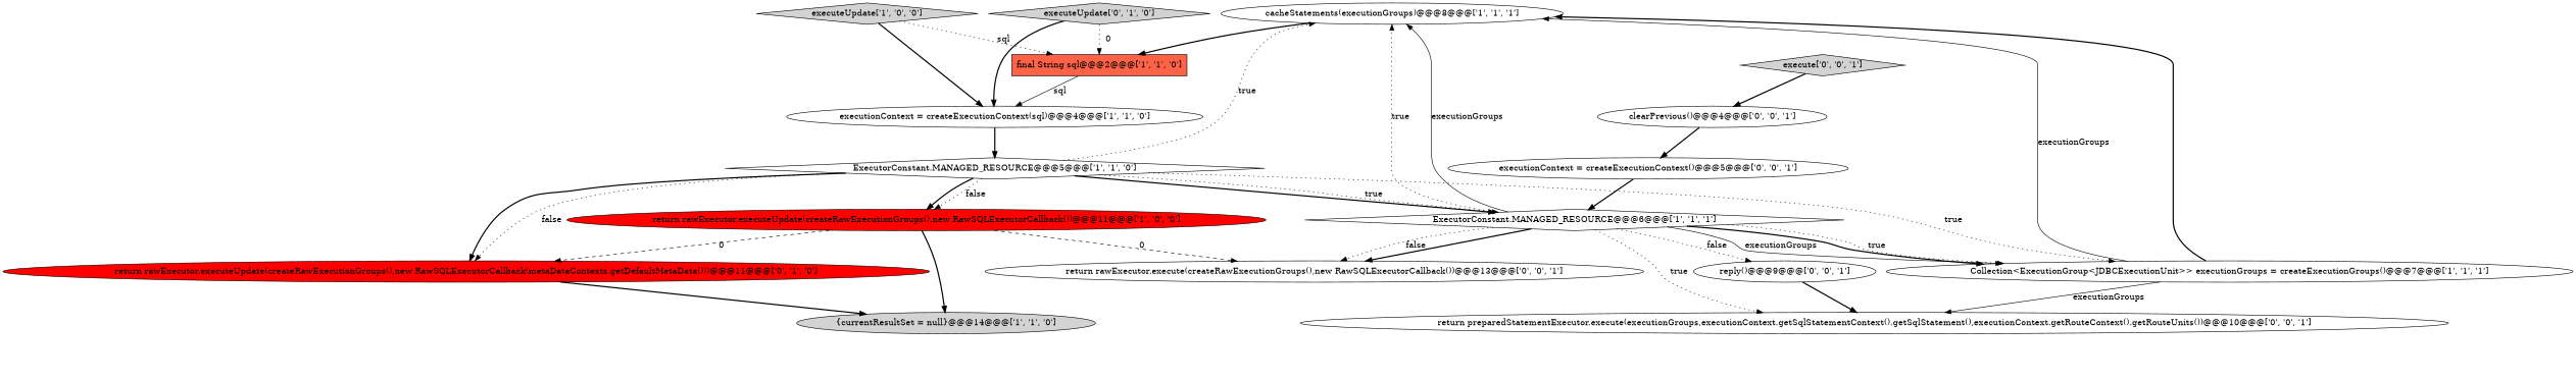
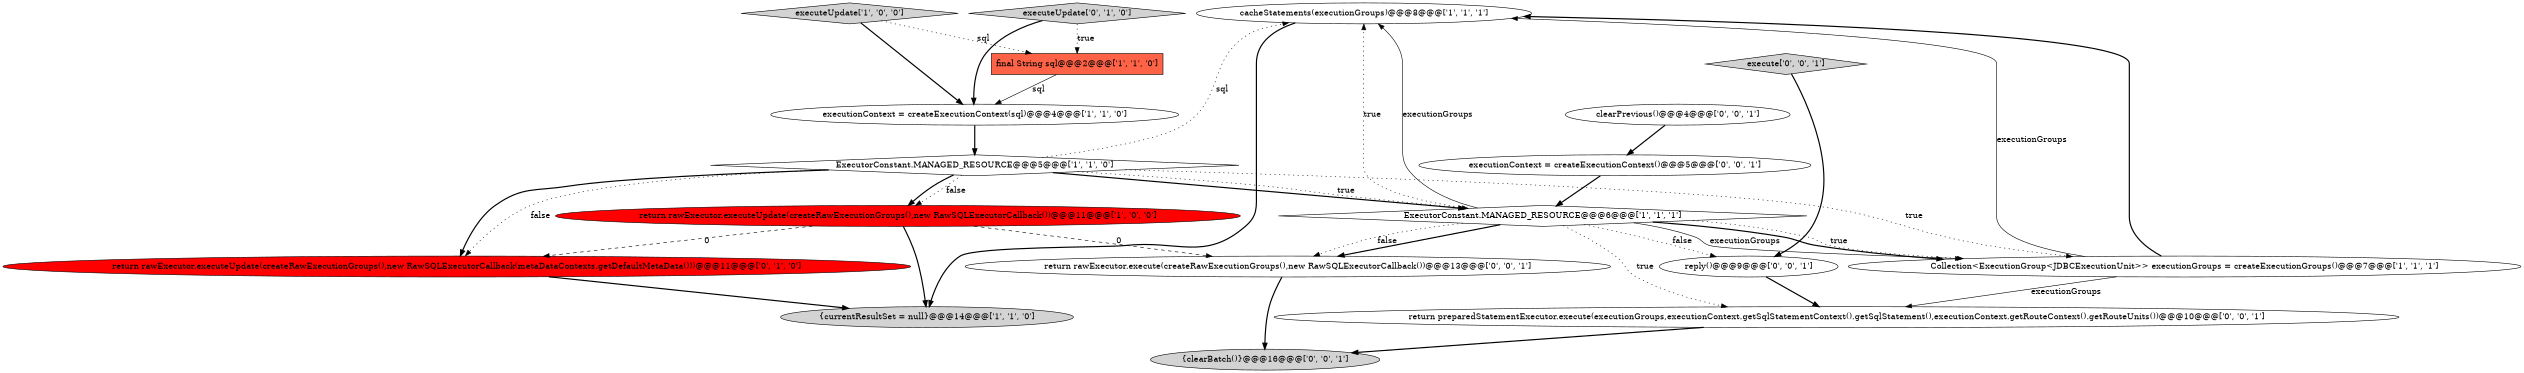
  digraph {
    node [fillcolor=white shape=ellipse style=filled]
    edge [style=bold]
    n1 [fillcolor=lightgray label="{currentResultSet = null}@@@14@@@['1', '1', '0']"]
    n2 [label="cacheStatements(executionGroups)@@@8@@@['1', '1', '1']"]
    n3 [label="reply()@@@9@@@['0', '0', '1']"]
    n4 [label="return preparedStatementExecutor.execute(executionGroups,executionContext.getSqlStatementContext().getSqlStatement(),executionContext.getRouteContext().getRouteUnits())@@@10@@@['0', '0', '1']"]
+   n5 [fillcolor=lightgray label="{clearBatch()}@@@16@@@['0', '0', '1']"]
    n6 [fillcolor=red label="return rawExecutor.executeUpdate(createRawExecutionGroups(),new RawSQLExecutorCallback())@@@11@@@['1', '0', '0']"]
    n7 [label="return rawExecutor.execute(createRawExecutionGroups(),new RawSQLExecutorCallback())@@@13@@@['0', '0', '1']"]
    n8 [fillcolor=red label="return rawExecutor.executeUpdate(createRawExecutionGroups(),new RawSQLExecutorCallback(metaDataContexts.getDefaultMetaData()))@@@11@@@['0', '1', '0']"]
    n9 [label="ExecutorConstant.MANAGED_RESOURCE@@@5@@@['1', '1', '0']" shape=diamond]
    n10 [label="Collection<ExecutionGroup<JDBCExecutionUnit>> executionGroups = createExecutionGroups()@@@7@@@['1', '1', '1']"]
    n11 [label="ExecutorConstant.MANAGED_RESOURCE@@@6@@@['1', '1', '1']" shape=diamond]
    n12 [fillcolor=lightgray label="execute['0', '0', '1']" shape=diamond]
    n13 [label="clearPrevious()@@@4@@@['0', '0', '1']"]
    n14 [label="executionContext = createExecutionContext()@@@5@@@['0', '0', '1']"]
    n15 [fillcolor=tomato label="final String sql@@@2@@@['1', '1', '0']" shape=box]
    n16 [label="executionContext = createExecutionContext(sql)@@@4@@@['1', '1', '0']"]
    n17 [fillcolor=lightgray label="executeUpdate['1', '0', '0']" shape=diamond]
    n18 [fillcolor=lightgray label="executeUpdate['0', '1', '0']" shape=diamond]
-   n2 -> n15
+   n2 -> n1
    n3 -> n4
+   n4 -> n5
    n6 -> n1
    n6 -> n7 [label=0 style=dashed]
    n6 -> n8 [label=0 style=dashed]
+   n7 -> n5
    n8 -> n1
-   n9 -> n2 [label=true style=dotted]
+   n9 -> n2 [label=sql style=dotted]
    n9 -> n6
    n9 -> n6 [label=false style=dotted]
    n9 -> n8 [label=false style=dotted]
    n9 -> n8
    n9 -> n10 [label=true style=dotted]
    n9 -> n11
    n9 -> n11 [label=true style=dotted]
    n10 -> n2 [label=executionGroups style=solid]
    n10 -> n2
    n10 -> n4 [label=executionGroups style=solid]
    n11 -> n2 [label=true style=dotted]
    n11 -> n2 [label=executionGroups style=solid]
    n11 -> n3 [label=false style=dotted]
    n11 -> n4 [label=true style=dotted]
    n11 -> n7
    n11 -> n7 [label=false style=dotted]
    n11 -> n10
    n11 -> n10 [label=true style=dotted]
    n11 -> n10 [label=executionGroups style=solid]
-   n12 -> n13
+   n12 -> n3
    n13 -> n14
    n14 -> n11
    n15 -> n16 [label=sql style=solid]
    n16 -> n9
    n17 -> n15 [label=sql style=dotted]
    n17 -> n16
-   n18 -> n15 [label=0 style=dotted]
+   n18 -> n15 [label=true style=dotted]
    n18 -> n16
  }
